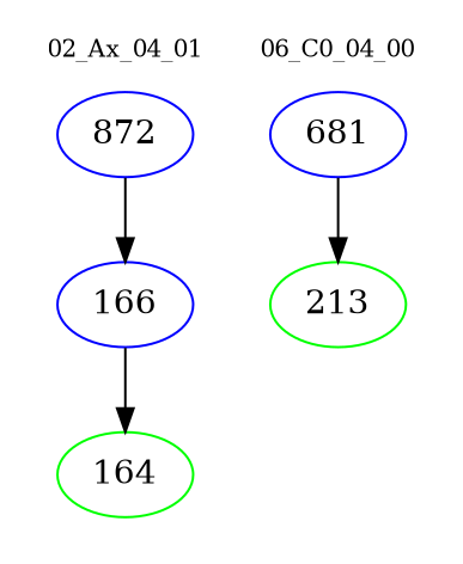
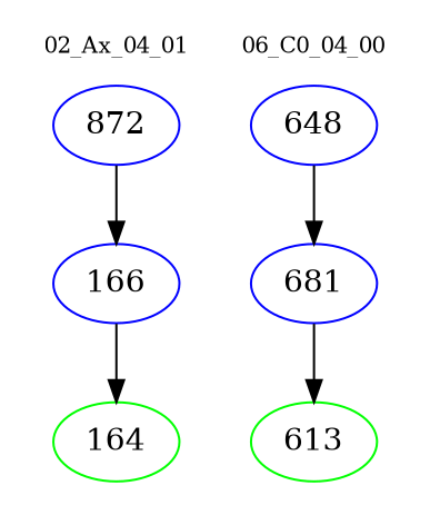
  digraph {
    node [color=blue]
    edge [color=black]
    n1 [label=872]
    n2 [label=166]
    n3 [color=green label=164]
+   n4 [label=648]
    n5 [label=681]
-   n6 [color=green label=213]
+   n6 [color=green label=613]
    subgraph cluster_1 {
      color=white
      fontsize=10
      label="02_Ax_04_01"
      n1
      n2
      n3
    }
    subgraph cluster_2 {
      color=white
      fontsize=10
      label="06_C0_04_00"
+     n4
      n5
      n6
    }
    n1 -> n2
    n2 -> n3
+   n4 -> n5
    n5 -> n6
  }
